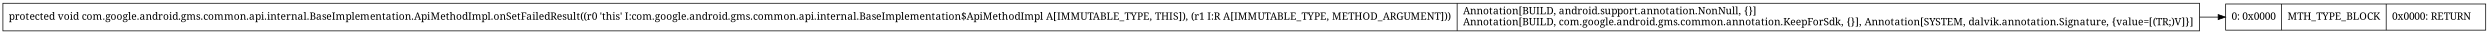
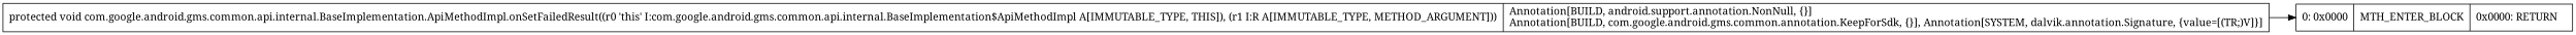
  digraph {
    rankdir=LR
    fontname="Noto Serif"
    node [shape=record fontname="Noto Serif"]
-   n1 [label="{0\:\ 0x0000|MTH_TYPE_BLOCK\l|0x0000: RETURN   \l}"]
+   n1 [label="{0\:\ 0x0000|MTH_ENTER_BLOCK\l|0x0000: RETURN   \l}"]
    n2 [label="{protected void com.google.android.gms.common.api.internal.BaseImplementation.ApiMethodImpl.onSetFailedResult((r0 'this' I:com.google.android.gms.common.api.internal.BaseImplementation$ApiMethodImpl A[IMMUTABLE_TYPE, THIS]), (r1 I:R A[IMMUTABLE_TYPE, METHOD_ARGUMENT]))  | Annotation[BUILD, android.support.annotation.NonNull, \{\}]\lAnnotation[BUILD, com.google.android.gms.common.annotation.KeepForSdk, \{\}], Annotation[SYSTEM, dalvik.annotation.Signature, \{value=[(TR;)V]\}]\l}"]
    n2 -> n1 [fontname="Noto Serif"]
  }
